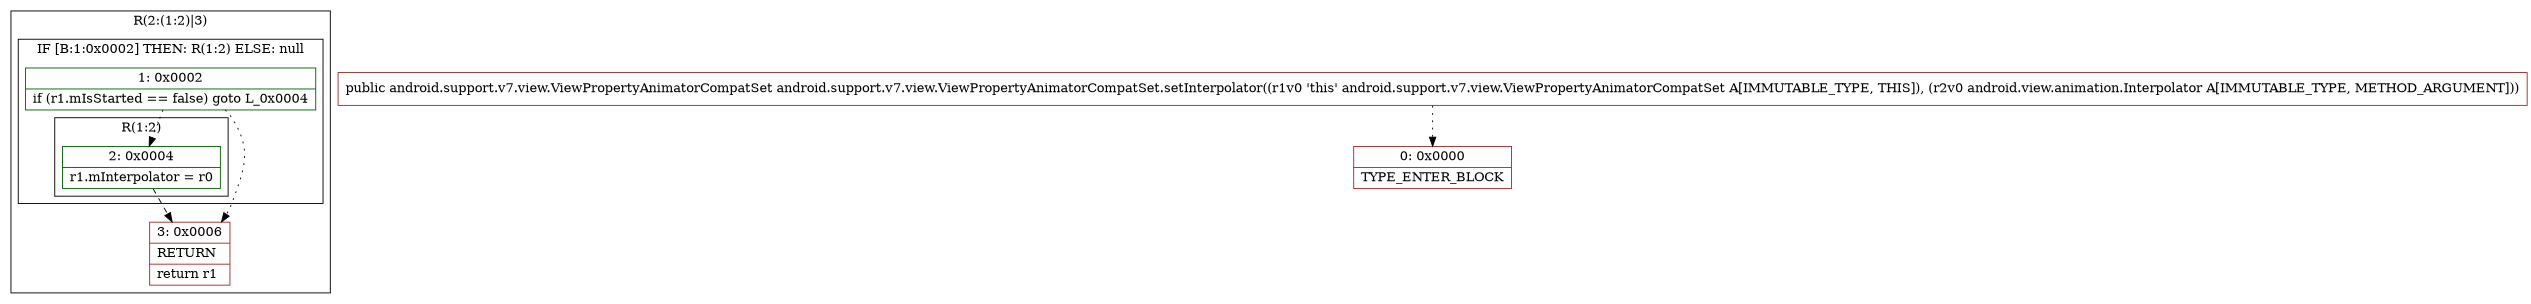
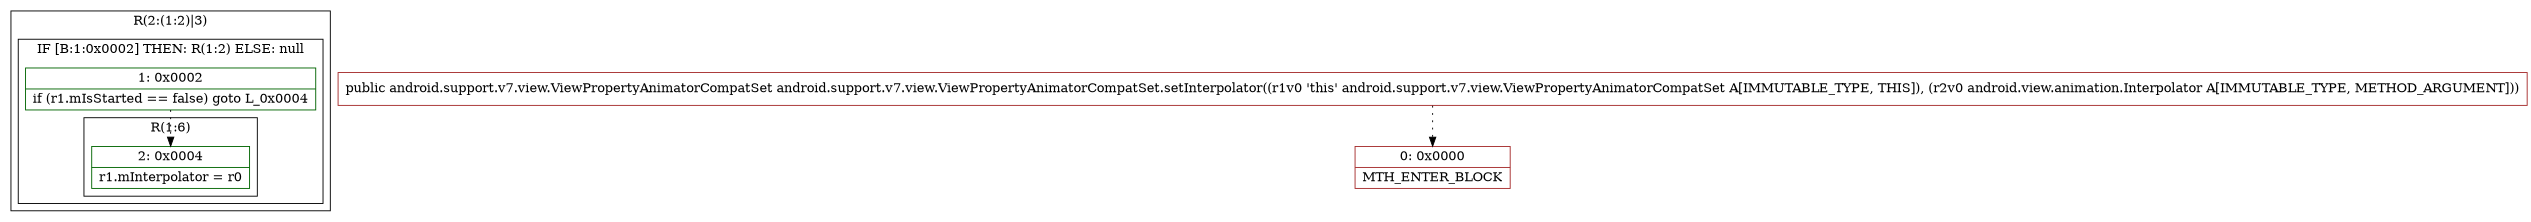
  digraph {
    node [color=brown shape=record]
    edge [style=dotted]
    n1 [color=darkgreen label="{2\:\ 0x0004|r1.mInterpolator = r0\l}"]
    n2 [color=darkgreen label="{1\:\ 0x0002|if (r1.mIsStarted == false) goto L_0x0004\l}"]
-   n3 [label="{3\:\ 0x0006|RETURN\l|return r1\l}"]
-   n4 [label="{0\:\ 0x0000|TYPE_ENTER_BLOCK\l}"]
+   n4 [label="{0\:\ 0x0000|MTH_ENTER_BLOCK\l}"]
    n5 [label="{public android.support.v7.view.ViewPropertyAnimatorCompatSet android.support.v7.view.ViewPropertyAnimatorCompatSet.setInterpolator((r1v0 'this' android.support.v7.view.ViewPropertyAnimatorCompatSet A[IMMUTABLE_TYPE, THIS]), (r2v0 android.view.animation.Interpolator A[IMMUTABLE_TYPE, METHOD_ARGUMENT])) }"]
    subgraph cluster_1 {
      label="R(2:(1:2)|3)"
-     n3
      subgraph cluster_2 {
        label="IF [B:1:0x0002] THEN: R(1:2) ELSE: null"
        n2
        subgraph cluster_3 {
-         label="R(1:2)"
+         label="R(1:6)"
          n1
        }
      }
    }
-   n1 -> n3 [style=dashed]
    n2 -> n1
-   n2 -> n3
    n5 -> n4
  }
